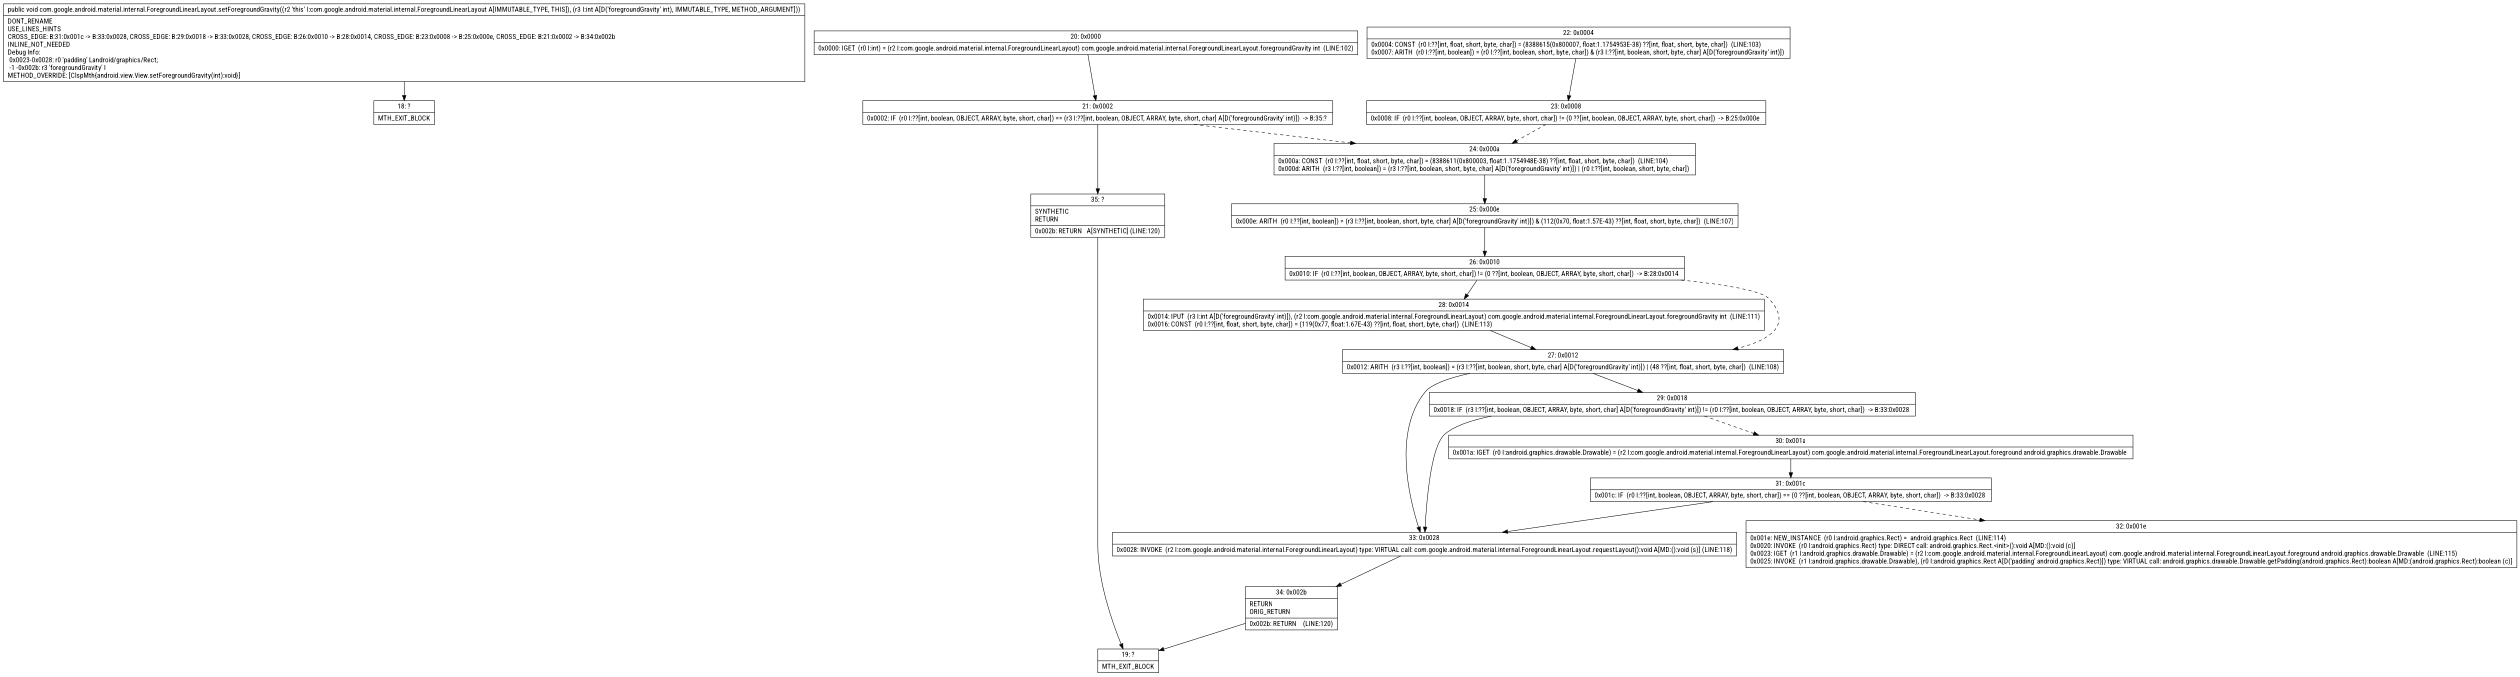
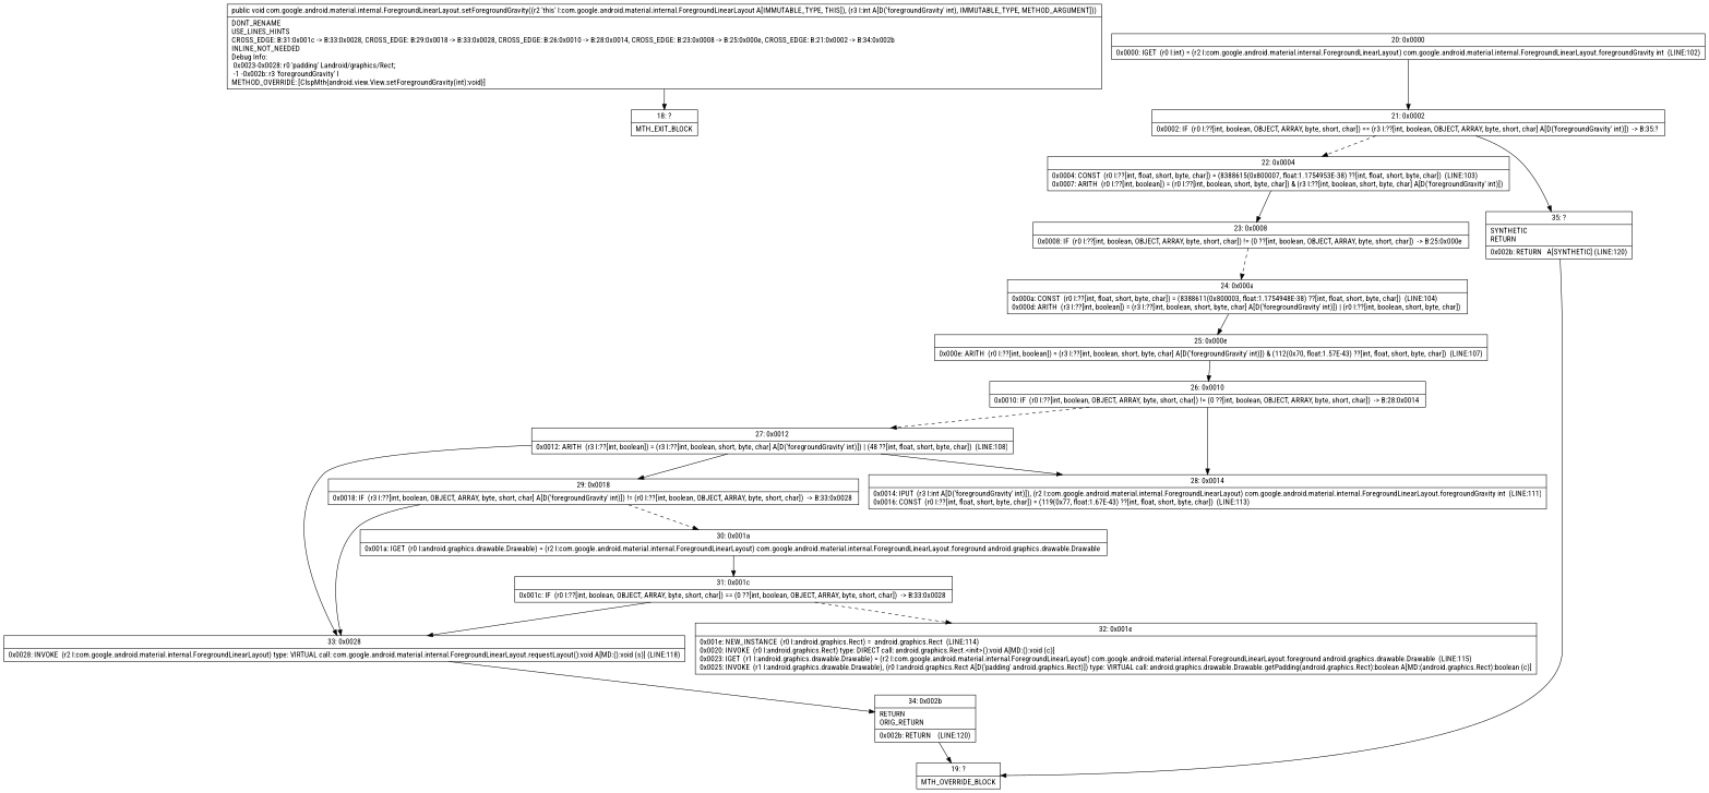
  digraph {
    fontname="Roboto Condensed"
    node [fontname="Roboto Condensed" shape=record]
    edge [fontname="Roboto Condensed"]
    n1 [label="{18\:\ ?|MTH_EXIT_BLOCK\l}"]
    n2 [label="{20\:\ 0x0000|0x0000: IGET  (r0 I:int) = (r2 I:com.google.android.material.internal.ForegroundLinearLayout) com.google.android.material.internal.ForegroundLinearLayout.foregroundGravity int  (LINE:102)\l}"]
    n3 [label="{21\:\ 0x0002|0x0002: IF  (r0 I:??[int, boolean, OBJECT, ARRAY, byte, short, char]) == (r3 I:??[int, boolean, OBJECT, ARRAY, byte, short, char] A[D('foregroundGravity' int)])  \-\> B:35:? \l}"]
    n4 [label="{22\:\ 0x0004|0x0004: CONST  (r0 I:??[int, float, short, byte, char]) = (8388615(0x800007, float:1.1754953E\-38) ??[int, float, short, byte, char])  (LINE:103)\l0x0007: ARITH  (r0 I:??[int, boolean]) = (r0 I:??[int, boolean, short, byte, char]) & (r3 I:??[int, boolean, short, byte, char] A[D('foregroundGravity' int)]) \l}"]
    n5 [label="{35\:\ ?|SYNTHETIC\lRETURN\l|0x002b: RETURN   A[SYNTHETIC] (LINE:120)\l}"]
    n6 [label="{23\:\ 0x0008|0x0008: IF  (r0 I:??[int, boolean, OBJECT, ARRAY, byte, short, char]) != (0 ??[int, boolean, OBJECT, ARRAY, byte, short, char])  \-\> B:25:0x000e \l}"]
-   n7 [label="{19\:\ ?|MTH_EXIT_BLOCK\l}"]
+   n7 [label="{19\:\ ?|MTH_OVERRIDE_BLOCK\l}"]
    n8 [label="{24\:\ 0x000a|0x000a: CONST  (r0 I:??[int, float, short, byte, char]) = (8388611(0x800003, float:1.1754948E\-38) ??[int, float, short, byte, char])  (LINE:104)\l0x000d: ARITH  (r3 I:??[int, boolean]) = (r3 I:??[int, boolean, short, byte, char] A[D('foregroundGravity' int)]) \| (r0 I:??[int, boolean, short, byte, char]) \l}"]
    n9 [label="{25\:\ 0x000e|0x000e: ARITH  (r0 I:??[int, boolean]) = (r3 I:??[int, boolean, short, byte, char] A[D('foregroundGravity' int)]) & (112(0x70, float:1.57E\-43) ??[int, float, short, byte, char])  (LINE:107)\l}"]
    n10 [label="{26\:\ 0x0010|0x0010: IF  (r0 I:??[int, boolean, OBJECT, ARRAY, byte, short, char]) != (0 ??[int, boolean, OBJECT, ARRAY, byte, short, char])  \-\> B:28:0x0014 \l}"]
    n11 [label="{27\:\ 0x0012|0x0012: ARITH  (r3 I:??[int, boolean]) = (r3 I:??[int, boolean, short, byte, char] A[D('foregroundGravity' int)]) \| (48 ??[int, float, short, byte, char])  (LINE:108)\l}"]
    n12 [label="{28\:\ 0x0014|0x0014: IPUT  (r3 I:int A[D('foregroundGravity' int)]), (r2 I:com.google.android.material.internal.ForegroundLinearLayout) com.google.android.material.internal.ForegroundLinearLayout.foregroundGravity int  (LINE:111)\l0x0016: CONST  (r0 I:??[int, float, short, byte, char]) = (119(0x77, float:1.67E\-43) ??[int, float, short, byte, char])  (LINE:113)\l}"]
    n13 [label="{29\:\ 0x0018|0x0018: IF  (r3 I:??[int, boolean, OBJECT, ARRAY, byte, short, char] A[D('foregroundGravity' int)]) != (r0 I:??[int, boolean, OBJECT, ARRAY, byte, short, char])  \-\> B:33:0x0028 \l}"]
    n14 [label="{33\:\ 0x0028|0x0028: INVOKE  (r2 I:com.google.android.material.internal.ForegroundLinearLayout) type: VIRTUAL call: com.google.android.material.internal.ForegroundLinearLayout.requestLayout():void A[MD:():void (s)] (LINE:118)\l}"]
    n15 [label="{30\:\ 0x001a|0x001a: IGET  (r0 I:android.graphics.drawable.Drawable) = (r2 I:com.google.android.material.internal.ForegroundLinearLayout) com.google.android.material.internal.ForegroundLinearLayout.foreground android.graphics.drawable.Drawable \l}"]
    n16 [label="{31\:\ 0x001c|0x001c: IF  (r0 I:??[int, boolean, OBJECT, ARRAY, byte, short, char]) == (0 ??[int, boolean, OBJECT, ARRAY, byte, short, char])  \-\> B:33:0x0028 \l}"]
    n17 [label="{34\:\ 0x002b|RETURN\lORIG_RETURN\l|0x002b: RETURN    (LINE:120)\l}"]
    n18 [label="{32\:\ 0x001e|0x001e: NEW_INSTANCE  (r0 I:android.graphics.Rect) =  android.graphics.Rect  (LINE:114)\l0x0020: INVOKE  (r0 I:android.graphics.Rect) type: DIRECT call: android.graphics.Rect.\<init\>():void A[MD:():void (c)]\l0x0023: IGET  (r1 I:android.graphics.drawable.Drawable) = (r2 I:com.google.android.material.internal.ForegroundLinearLayout) com.google.android.material.internal.ForegroundLinearLayout.foreground android.graphics.drawable.Drawable  (LINE:115)\l0x0025: INVOKE  (r1 I:android.graphics.drawable.Drawable), (r0 I:android.graphics.Rect A[D('padding' android.graphics.Rect)]) type: VIRTUAL call: android.graphics.drawable.Drawable.getPadding(android.graphics.Rect):boolean A[MD:(android.graphics.Rect):boolean (c)]\l}"]
    n19 [label="{public void com.google.android.material.internal.ForegroundLinearLayout.setForegroundGravity((r2 'this' I:com.google.android.material.internal.ForegroundLinearLayout A[IMMUTABLE_TYPE, THIS]), (r3 I:int A[D('foregroundGravity' int), IMMUTABLE_TYPE, METHOD_ARGUMENT]))  | DONT_RENAME\lUSE_LINES_HINTS\lCROSS_EDGE: B:31:0x001c \-\> B:33:0x0028, CROSS_EDGE: B:29:0x0018 \-\> B:33:0x0028, CROSS_EDGE: B:26:0x0010 \-\> B:28:0x0014, CROSS_EDGE: B:23:0x0008 \-\> B:25:0x000e, CROSS_EDGE: B:21:0x0002 \-\> B:34:0x002b\lINLINE_NOT_NEEDED\lDebug Info:\l  0x0023\-0x0028: r0 'padding' Landroid\/graphics\/Rect;\l  \-1 \-0x002b: r3 'foregroundGravity' I\lMETHOD_OVERRIDE: [ClspMth\{android.view.View.setForegroundGravity(int):void\}]\l}"]
    n2 -> n3
-   n3 -> n8 [style=dashed]
+   n3 -> n4 [style=dashed]
    n3 -> n5
    n4 -> n6
    n5 -> n7
    n6 -> n8 [style=dashed]
    n8 -> n9
    n9 -> n10
    n10 -> n11 [style=dashed]
    n10 -> n12
-   n12 -> n11
+   n11 -> n12
    n11 -> n13
    n11 -> n14
    n13 -> n14
    n13 -> n15 [style=dashed]
    n14 -> n17
    n15 -> n16
    n16 -> n14
    n16 -> n18 [style=dashed]
    n17 -> n7
    n19 -> n1
  }
